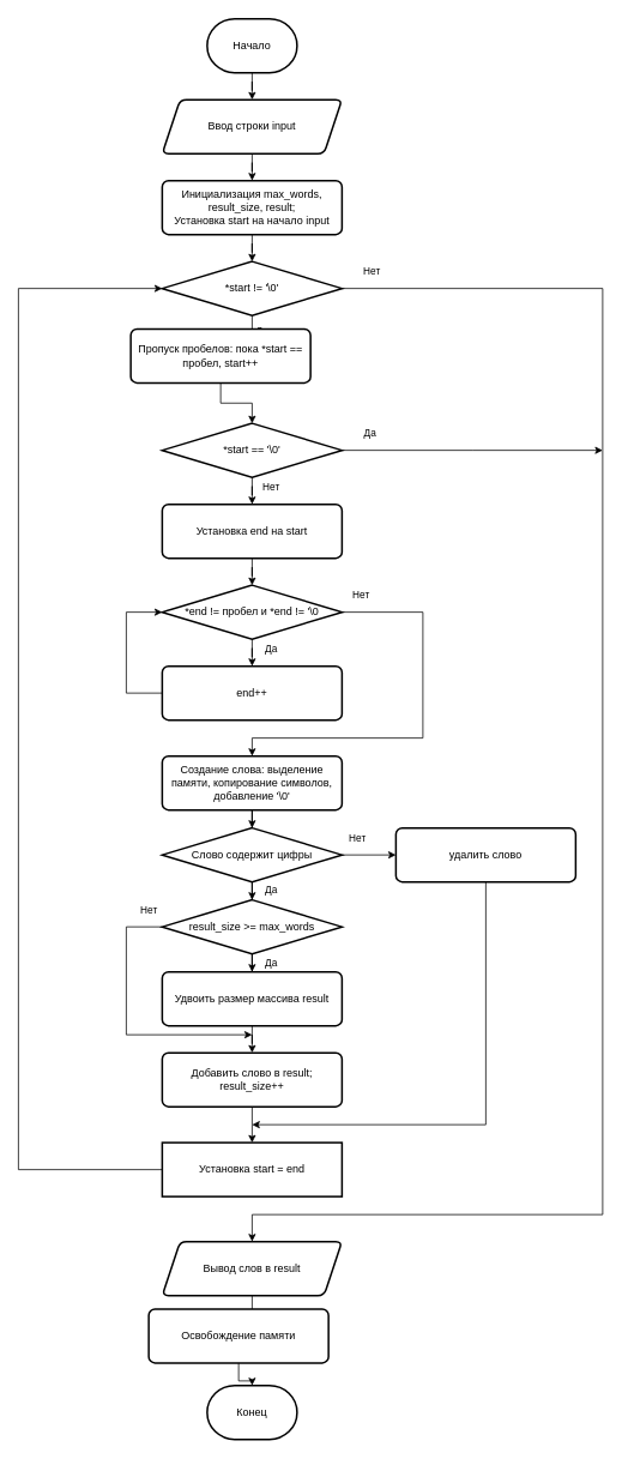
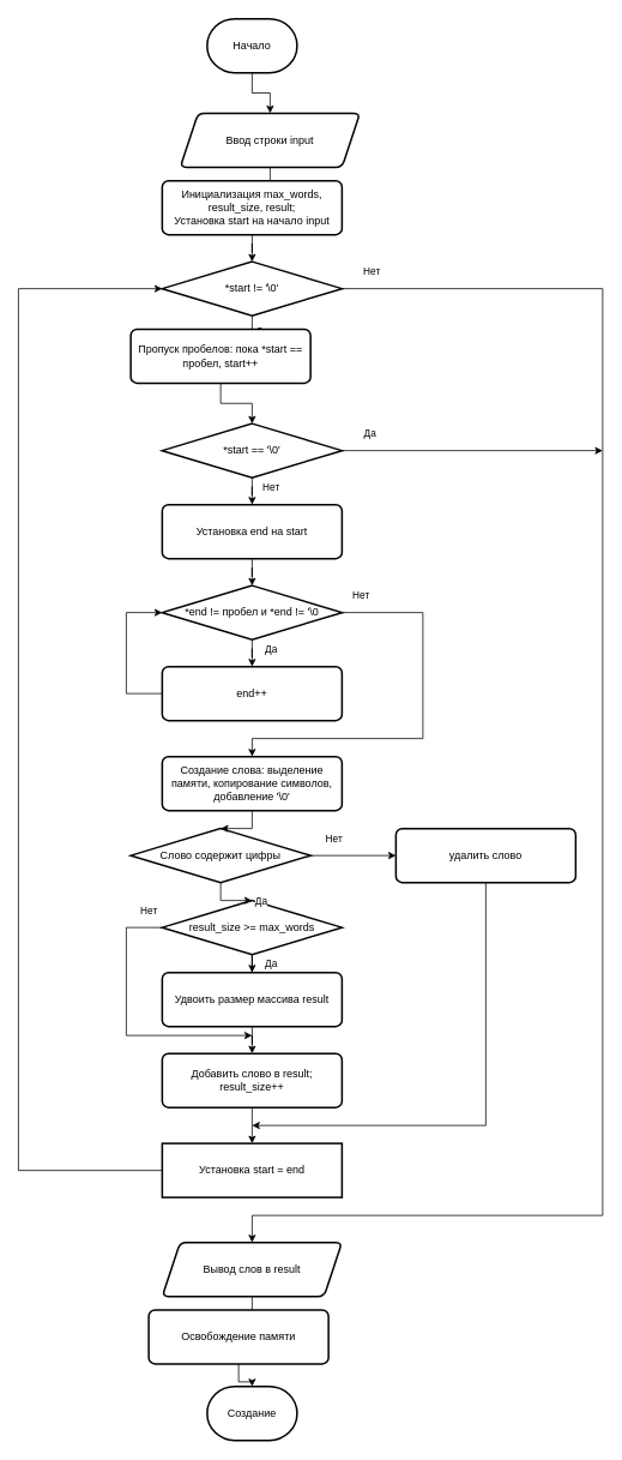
  <mxCell id="0" />
  <mxCell id="1" parent="0" />
  <mxCell id="2" value="" style="edgeStyle=orthogonalEdgeStyle;rounded=0;orthogonalLoop=1;jettySize=auto;html=1;" edge="1" parent="1" source="3" target="6"><mxGeometry relative="1" as="geometry" /></mxCell>
  <mxCell id="3" value="Начало" style="strokeWidth=2;html=1;shape=mxgraph.flowchart.terminator;whiteSpace=wrap;" parent="1" vertex="1"><mxGeometry x="230" y="20" width="100" height="60" as="geometry" /></mxCell>
- <mxCell id="4" value="Конец" style="strokeWidth=2;html=1;shape=mxgraph.flowchart.terminator;whiteSpace=wrap;" parent="1" vertex="1"><mxGeometry x="230" y="1540" width="100" height="60" as="geometry" /></mxCell>
+ <mxCell id="4" value="Создание" style="strokeWidth=2;html=1;shape=mxgraph.flowchart.terminator;whiteSpace=wrap;" parent="1" vertex="1"><mxGeometry x="230" y="1540" width="100" height="60" as="geometry" /></mxCell>
  <mxCell id="5" value="" style="edgeStyle=orthogonalEdgeStyle;rounded=0;orthogonalLoop=1;jettySize=auto;html=1;" edge="1" parent="1" source="6" target="10"><mxGeometry relative="1" as="geometry" /></mxCell>
- <mxCell id="6" value="Ввод строки input" style="shape=parallelogram;perimeter=parallelogramPerimeter;whiteSpace=wrap;html=1;fixedSize=1;rounded=1;strokeColor=default;strokeWidth=2;align=center;verticalAlign=middle;arcSize=14;fontFamily=Helvetica;fontSize=12;fontColor=default;fillColor=default;" vertex="1" parent="1"><mxGeometry x="180" y="110" width="200" height="60" as="geometry" /></mxCell>
+ <mxCell id="6" value="Ввод строки input" style="shape=parallelogram;perimeter=parallelogramPerimeter;whiteSpace=wrap;html=1;fixedSize=1;rounded=1;strokeColor=default;strokeWidth=2;align=center;verticalAlign=middle;arcSize=14;fontFamily=Helvetica;fontSize=12;fontColor=default;fillColor=default;" vertex="1" parent="1"><mxGeometry x="200" y="125" width="200" height="60" as="geometry" /></mxCell>
  <mxCell id="7" value="" style="edgeStyle=orthogonalEdgeStyle;rounded=0;orthogonalLoop=1;jettySize=auto;html=1;" edge="1" parent="1" source="8" target="49"><mxGeometry relative="1" as="geometry" /></mxCell>
  <mxCell id="8" value="Вывод слов в result" style="shape=parallelogram;perimeter=parallelogramPerimeter;whiteSpace=wrap;html=1;fixedSize=1;rounded=1;strokeColor=default;strokeWidth=2;align=center;verticalAlign=middle;arcSize=14;fontFamily=Helvetica;fontSize=12;fontColor=default;fillColor=default;" vertex="1" parent="1"><mxGeometry x="180" y="1380" width="200" height="60" as="geometry" /></mxCell>
  <mxCell id="9" value="" style="edgeStyle=orthogonalEdgeStyle;rounded=0;orthogonalLoop=1;jettySize=auto;html=1;" edge="1" parent="1" source="10" target="15"><mxGeometry relative="1" as="geometry" /></mxCell>
  <mxCell id="10" value="&lt;div&gt;Инициализация max_words, result_size, result;&lt;/div&gt;&lt;div&gt;Установка start на начало input&lt;/div&gt;" style="rounded=1;whiteSpace=wrap;html=1;absoluteArcSize=1;arcSize=14;strokeWidth=2;strokeColor=default;align=center;verticalAlign=middle;fillColor=default;" vertex="1" parent="1"><mxGeometry x="180" y="200" width="200" height="60" as="geometry" /></mxCell>
  <mxCell id="11" style="edgeStyle=orthogonalEdgeStyle;rounded=0;orthogonalLoop=1;jettySize=auto;html=1;entryX=0.5;entryY=0;entryDx=0;entryDy=0;" edge="1" parent="1" source="15" target="16"><mxGeometry relative="1" as="geometry" /></mxCell>
  <mxCell id="12" value="Да" style="edgeLabel;html=1;align=center;verticalAlign=middle;resizable=0;points=[];" vertex="1" connectable="0" parent="11"><mxGeometry x="0.03" y="1" relative="1" as="geometry"><mxPoint x="21" y="-4" as="offset" /></mxGeometry></mxCell>
  <mxCell id="13" style="edgeStyle=orthogonalEdgeStyle;rounded=0;orthogonalLoop=1;jettySize=auto;html=1;entryX=0.5;entryY=0;entryDx=0;entryDy=0;" edge="1" parent="1" source="15" target="8"><mxGeometry relative="1" as="geometry"><Array as="points"><mxPoint x="670" y="320" /><mxPoint x="670" y="1350" /><mxPoint x="280" y="1350" /></Array></mxGeometry></mxCell>
  <mxCell id="14" value="Нет" style="edgeLabel;html=1;align=center;verticalAlign=middle;resizable=0;points=[];" vertex="1" connectable="0" parent="13"><mxGeometry x="-0.959" y="2" relative="1" as="geometry"><mxPoint x="-4" y="-18" as="offset" /></mxGeometry></mxCell>
  <mxCell id="15" value="&lt;p style=&quot;line-height: 80%;&quot;&gt;*start != '\0'&lt;br&gt;&lt;/p&gt;" style="strokeWidth=2;html=1;shape=mxgraph.flowchart.decision;whiteSpace=wrap;" vertex="1" parent="1"><mxGeometry x="180" y="290" width="200" height="60" as="geometry" /></mxCell>
  <mxCell id="16" value="Пропуск пробелов: пока *start == пробел, start++" style="rounded=1;whiteSpace=wrap;html=1;absoluteArcSize=1;arcSize=14;strokeWidth=2;strokeColor=default;align=center;verticalAlign=middle;fillColor=default;" vertex="1" parent="1"><mxGeometry x="145" y="365" width="200" height="60" as="geometry" /></mxCell>
  <mxCell id="17" value="" style="edgeStyle=orthogonalEdgeStyle;rounded=0;orthogonalLoop=1;jettySize=auto;html=1;" edge="1" parent="1" source="21" target="24"><mxGeometry relative="1" as="geometry" /></mxCell>
  <mxCell id="18" value="Нет" style="edgeLabel;html=1;align=center;verticalAlign=middle;resizable=0;points=[];" vertex="1" connectable="0" parent="17"><mxGeometry x="-0.613" y="-1" relative="1" as="geometry"><mxPoint x="21" as="offset" /></mxGeometry></mxCell>
  <mxCell id="19" style="edgeStyle=orthogonalEdgeStyle;rounded=0;orthogonalLoop=1;jettySize=auto;html=1;" edge="1" parent="1" source="21"><mxGeometry relative="1" as="geometry"><mxPoint x="670" y="500" as="targetPoint" /></mxGeometry></mxCell>
  <mxCell id="20" value="Да" style="edgeLabel;html=1;align=center;verticalAlign=middle;resizable=0;points=[];" vertex="1" connectable="0" parent="19"><mxGeometry x="-0.788" y="2" relative="1" as="geometry"><mxPoint x="-1" y="-18" as="offset" /></mxGeometry></mxCell>
  <mxCell id="21" value="&lt;p style=&quot;line-height: 80%;&quot;&gt;*start == '\0'&lt;br&gt;&lt;/p&gt;" style="strokeWidth=2;html=1;shape=mxgraph.flowchart.decision;whiteSpace=wrap;" vertex="1" parent="1"><mxGeometry x="180" y="470" width="200" height="60" as="geometry" /></mxCell>
  <mxCell id="22" style="edgeStyle=orthogonalEdgeStyle;rounded=0;orthogonalLoop=1;jettySize=auto;html=1;entryX=0.5;entryY=0;entryDx=0;entryDy=0;entryPerimeter=0;" edge="1" parent="1" source="16" target="21"><mxGeometry relative="1" as="geometry" /></mxCell>
  <mxCell id="23" value="" style="edgeStyle=orthogonalEdgeStyle;rounded=0;orthogonalLoop=1;jettySize=auto;html=1;" edge="1" parent="1" source="24" target="29"><mxGeometry relative="1" as="geometry" /></mxCell>
  <mxCell id="24" value="Установка end на start" style="rounded=1;whiteSpace=wrap;html=1;absoluteArcSize=1;arcSize=14;strokeWidth=2;strokeColor=default;align=center;verticalAlign=middle;fillColor=default;" vertex="1" parent="1"><mxGeometry x="180" y="560" width="200" height="60" as="geometry" /></mxCell>
  <mxCell id="25" value="" style="edgeStyle=orthogonalEdgeStyle;rounded=0;orthogonalLoop=1;jettySize=auto;html=1;" edge="1" parent="1" source="29" target="30"><mxGeometry relative="1" as="geometry" /></mxCell>
  <mxCell id="26" value="Да" style="edgeLabel;html=1;align=center;verticalAlign=middle;resizable=0;points=[];" vertex="1" connectable="0" parent="25"><mxGeometry x="0.353" y="2" relative="1" as="geometry"><mxPoint x="18" y="-4" as="offset" /></mxGeometry></mxCell>
  <mxCell id="27" style="edgeStyle=orthogonalEdgeStyle;rounded=0;orthogonalLoop=1;jettySize=auto;html=1;entryX=0.5;entryY=0;entryDx=0;entryDy=0;" edge="1" parent="1" source="29" target="31"><mxGeometry relative="1" as="geometry"><Array as="points"><mxPoint x="470" y="680" /><mxPoint x="470" y="820" /><mxPoint x="280" y="820" /></Array></mxGeometry></mxCell>
  <mxCell id="28" value="Нет" style="edgeLabel;html=1;align=center;verticalAlign=middle;resizable=0;points=[];" vertex="1" connectable="0" parent="27"><mxGeometry x="-0.864" y="-2" relative="1" as="geometry"><mxPoint x="-10" y="-22" as="offset" /></mxGeometry></mxCell>
  <mxCell id="29" value="&lt;p style=&quot;line-height: 80%;&quot;&gt;*end != пробел и *end != '\0&lt;br&gt;&lt;/p&gt;" style="strokeWidth=2;html=1;shape=mxgraph.flowchart.decision;whiteSpace=wrap;" vertex="1" parent="1"><mxGeometry x="180" y="650" width="200" height="60" as="geometry" /></mxCell>
  <mxCell id="30" value="end++" style="rounded=1;whiteSpace=wrap;html=1;absoluteArcSize=1;arcSize=14;strokeWidth=2;strokeColor=default;align=center;verticalAlign=middle;fillColor=default;" vertex="1" parent="1"><mxGeometry x="180" y="740" width="200" height="60" as="geometry" /></mxCell>
  <mxCell id="31" value="Создание слова: выделение памяти, копирование символов, добавление '\0'" style="rounded=1;whiteSpace=wrap;html=1;absoluteArcSize=1;arcSize=14;strokeWidth=2;strokeColor=default;align=center;verticalAlign=middle;fillColor=default;" vertex="1" parent="1"><mxGeometry x="180" y="840" width="200" height="60" as="geometry" /></mxCell>
  <mxCell id="32" style="edgeStyle=orthogonalEdgeStyle;rounded=0;orthogonalLoop=1;jettySize=auto;html=1;entryX=0;entryY=0.5;entryDx=0;entryDy=0;entryPerimeter=0;" edge="1" parent="1" source="30" target="29"><mxGeometry relative="1" as="geometry"><Array as="points"><mxPoint x="140" y="770" /><mxPoint x="140" y="680" /></Array></mxGeometry></mxCell>
  <mxCell id="33" value="" style="edgeStyle=orthogonalEdgeStyle;rounded=0;orthogonalLoop=1;jettySize=auto;html=1;" edge="1" parent="1" source="35" target="44"><mxGeometry relative="1" as="geometry" /></mxCell>
  <mxCell id="34" value="Нет" style="edgeLabel;html=1;align=center;verticalAlign=middle;resizable=0;points=[];" vertex="1" connectable="0" parent="33"><mxGeometry x="-0.472" y="-3" relative="1" as="geometry"><mxPoint y="-23" as="offset" /></mxGeometry></mxCell>
- <mxCell id="35" value="&lt;p style=&quot;line-height: 80%;&quot;&gt;Слово содержит цифры&lt;br&gt;&lt;/p&gt;" style="strokeWidth=2;html=1;shape=mxgraph.flowchart.decision;whiteSpace=wrap;" vertex="1" parent="1"><mxGeometry x="180" y="920" width="200" height="60" as="geometry" /></mxCell>
+ <mxCell id="35" value="&lt;p style=&quot;line-height: 80%;&quot;&gt;Слово содержит цифры&lt;br&gt;&lt;/p&gt;" style="strokeWidth=2;html=1;shape=mxgraph.flowchart.decision;whiteSpace=wrap;" vertex="1" parent="1"><mxGeometry x="145" y="920" width="200" height="60" as="geometry" /></mxCell>
  <mxCell id="36" value="" style="edgeStyle=orthogonalEdgeStyle;rounded=0;orthogonalLoop=1;jettySize=auto;html=1;" edge="1" parent="1" source="40" target="42"><mxGeometry relative="1" as="geometry" /></mxCell>
  <mxCell id="37" value="Да" style="edgeLabel;html=1;align=center;verticalAlign=middle;resizable=0;points=[];" vertex="1" connectable="0" parent="36"><mxGeometry x="0.641" relative="1" as="geometry"><mxPoint x="20" as="offset" /></mxGeometry></mxCell>
  <mxCell id="38" style="edgeStyle=orthogonalEdgeStyle;rounded=0;orthogonalLoop=1;jettySize=auto;html=1;" edge="1" parent="1" source="40"><mxGeometry relative="1" as="geometry"><mxPoint x="280" y="1150" as="targetPoint" /><Array as="points"><mxPoint x="140" y="1030" /><mxPoint x="140" y="1150" /></Array></mxGeometry></mxCell>
  <mxCell id="39" value="Нет" style="edgeLabel;html=1;align=center;verticalAlign=middle;resizable=0;points=[];" vertex="1" connectable="0" parent="38"><mxGeometry x="-0.896" y="-1" relative="1" as="geometry"><mxPoint y="-19" as="offset" /></mxGeometry></mxCell>
  <mxCell id="40" value="result_size &gt;= max_words" style="strokeWidth=2;html=1;shape=mxgraph.flowchart.decision;whiteSpace=wrap;" vertex="1" parent="1"><mxGeometry x="180" y="1000" width="200" height="60" as="geometry" /></mxCell>
  <mxCell id="41" value="" style="edgeStyle=orthogonalEdgeStyle;rounded=0;orthogonalLoop=1;jettySize=auto;html=1;" edge="1" parent="1" source="42" target="53"><mxGeometry relative="1" as="geometry" /></mxCell>
  <mxCell id="42" value="&lt;div&gt;Удвоить размер массива result&lt;/div&gt;" style="rounded=1;whiteSpace=wrap;html=1;absoluteArcSize=1;arcSize=14;strokeWidth=2;strokeColor=default;align=center;verticalAlign=middle;fillColor=default;" vertex="1" parent="1"><mxGeometry x="180" y="1080" width="200" height="60" as="geometry" /></mxCell>
  <mxCell id="43" style="edgeStyle=orthogonalEdgeStyle;rounded=0;orthogonalLoop=1;jettySize=auto;html=1;" edge="1" parent="1" source="44"><mxGeometry relative="1" as="geometry"><mxPoint x="280" y="1250" as="targetPoint" /><Array as="points"><mxPoint x="540" y="1250" /><mxPoint x="280" y="1250" /></Array></mxGeometry></mxCell>
  <mxCell id="44" value="удалить слово" style="rounded=1;whiteSpace=wrap;html=1;absoluteArcSize=1;arcSize=14;strokeWidth=2;strokeColor=default;align=center;verticalAlign=middle;fillColor=default;" vertex="1" parent="1"><mxGeometry x="440" y="920" width="200" height="60" as="geometry" /></mxCell>
  <mxCell id="45" style="edgeStyle=orthogonalEdgeStyle;rounded=0;orthogonalLoop=1;jettySize=auto;html=1;entryX=0.5;entryY=0;entryDx=0;entryDy=0;entryPerimeter=0;" edge="1" parent="1" source="35" target="40"><mxGeometry relative="1" as="geometry" /></mxCell>
  <mxCell id="46" value="Да" style="edgeLabel;html=1;align=center;verticalAlign=middle;resizable=0;points=[];" vertex="1" connectable="0" parent="45"><mxGeometry x="0.61" relative="1" as="geometry"><mxPoint x="20" as="offset" /></mxGeometry></mxCell>
  <mxCell id="47" value="Установка start = end" style="whiteSpace=wrap;html=1;absoluteArcSize=1;arcSize=14;strokeWidth=2;strokeColor=default;align=center;verticalAlign=middle;fillColor=default;rounded=0;" vertex="1" parent="1"><mxGeometry x="180" y="1270" width="200" height="60" as="geometry" /></mxCell>
  <mxCell id="48" value="" style="edgeStyle=orthogonalEdgeStyle;rounded=0;orthogonalLoop=1;jettySize=auto;html=1;" edge="1" parent="1" source="49" target="4"><mxGeometry relative="1" as="geometry" /></mxCell>
  <mxCell id="49" value="Освобождение памяти" style="rounded=1;whiteSpace=wrap;html=1;absoluteArcSize=1;arcSize=14;strokeWidth=2;strokeColor=default;align=center;verticalAlign=middle;fillColor=default;" vertex="1" parent="1"><mxGeometry x="165" y="1455" width="200" height="60" as="geometry" /></mxCell>
  <mxCell id="50" style="edgeStyle=orthogonalEdgeStyle;rounded=0;orthogonalLoop=1;jettySize=auto;html=1;entryX=0;entryY=0.5;entryDx=0;entryDy=0;entryPerimeter=0;exitX=0;exitY=0.5;exitDx=0;exitDy=0;" edge="1" parent="1" source="47" target="15"><mxGeometry relative="1" as="geometry"><Array as="points"><mxPoint x="20" y="1300" /><mxPoint x="20" y="320" /></Array></mxGeometry></mxCell>
  <mxCell id="51" style="edgeStyle=orthogonalEdgeStyle;rounded=0;orthogonalLoop=1;jettySize=auto;html=1;entryX=0.5;entryY=0;entryDx=0;entryDy=0;entryPerimeter=0;" edge="1" parent="1" source="31" target="35"><mxGeometry relative="1" as="geometry" /></mxCell>
  <mxCell id="52" value="" style="edgeStyle=orthogonalEdgeStyle;rounded=0;orthogonalLoop=1;jettySize=auto;html=1;" edge="1" parent="1" source="53" target="47"><mxGeometry relative="1" as="geometry" /></mxCell>
  <mxCell id="53" value="Добавить слово в result;&#10;result_size++" style="rounded=1;whiteSpace=wrap;html=1;absoluteArcSize=1;arcSize=14;strokeWidth=2;strokeColor=default;align=center;verticalAlign=middle;fillColor=default;" vertex="1" parent="1"><mxGeometry x="180" y="1170" width="200" height="60" as="geometry" /></mxCell>
